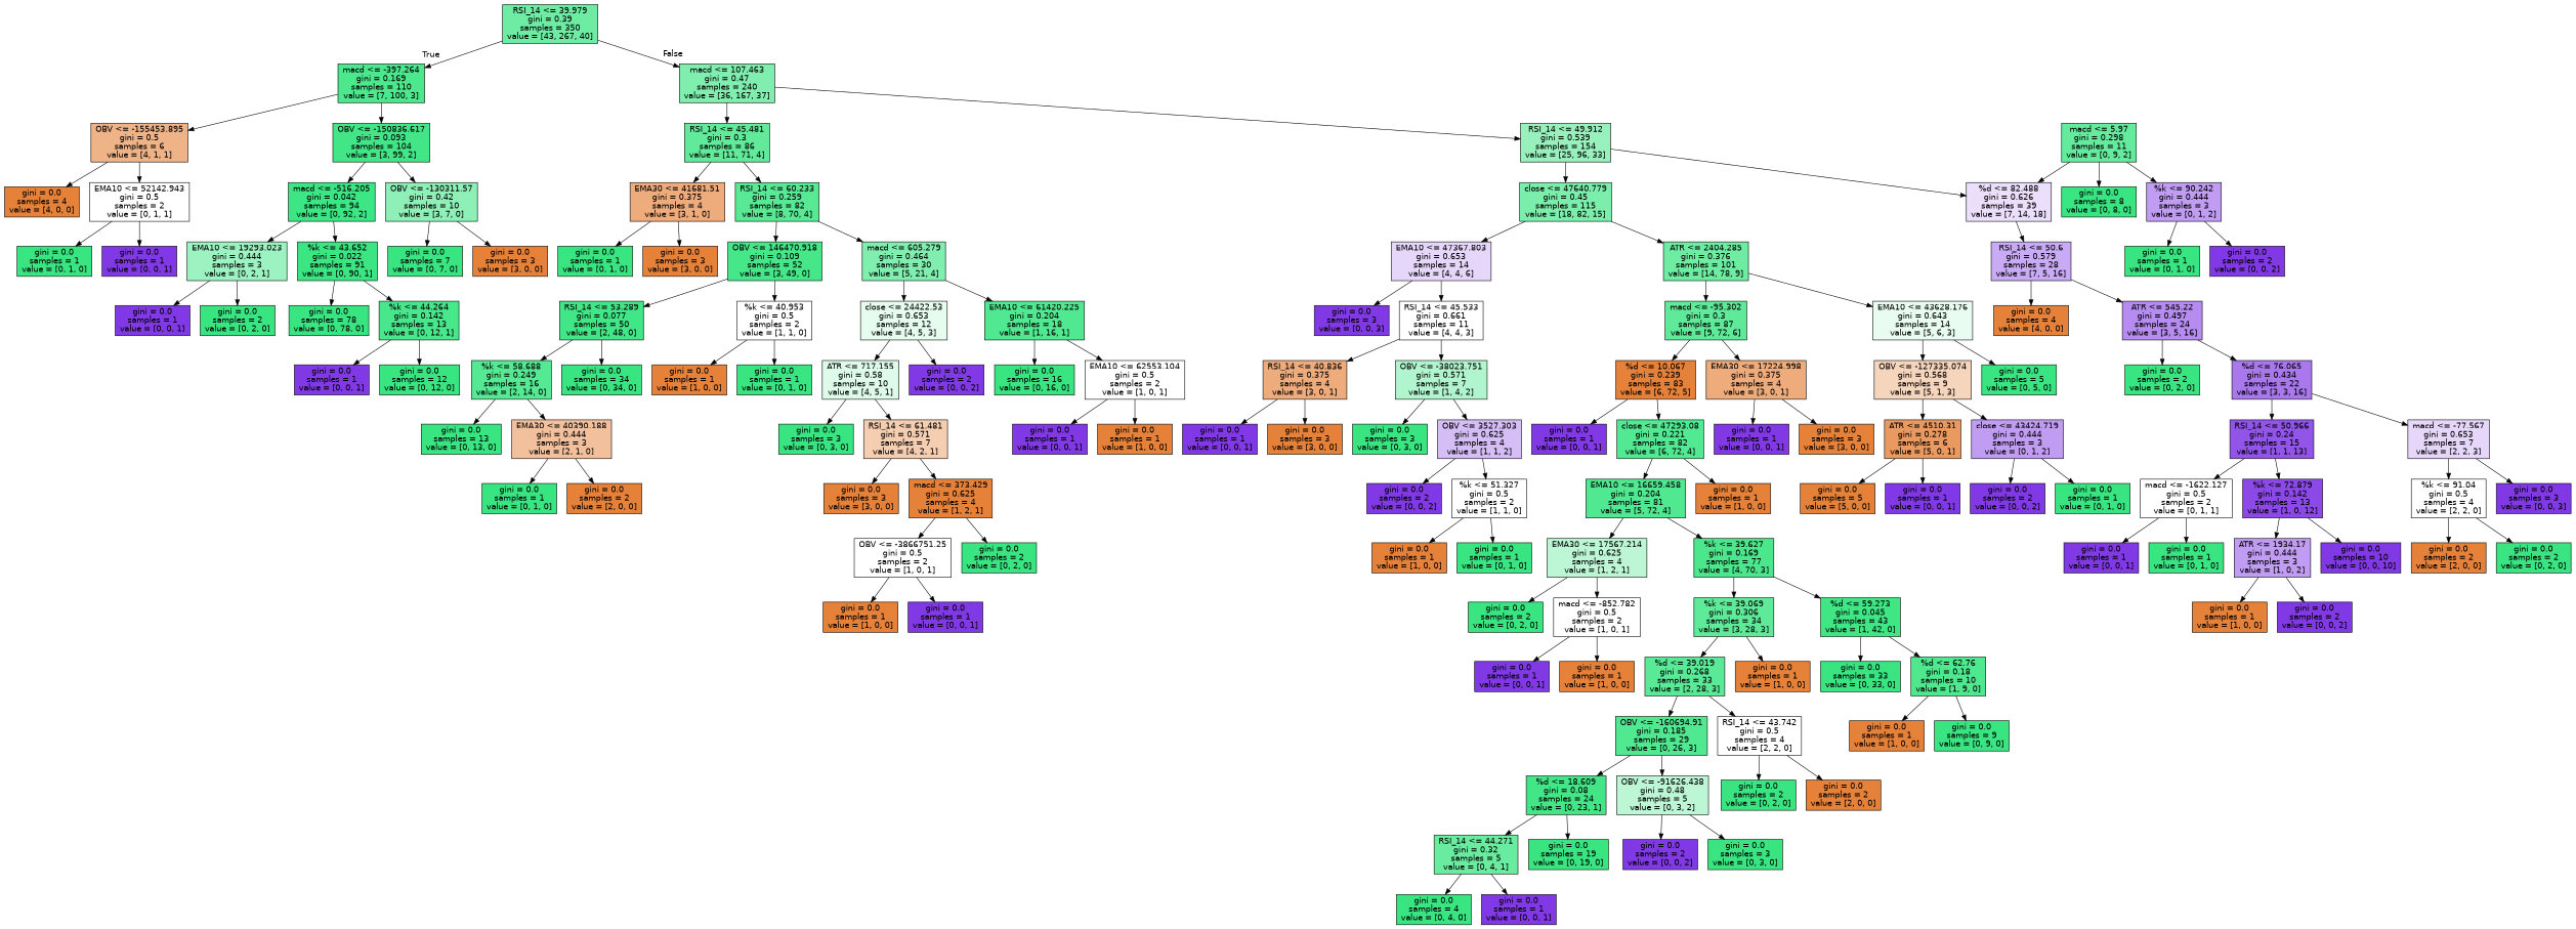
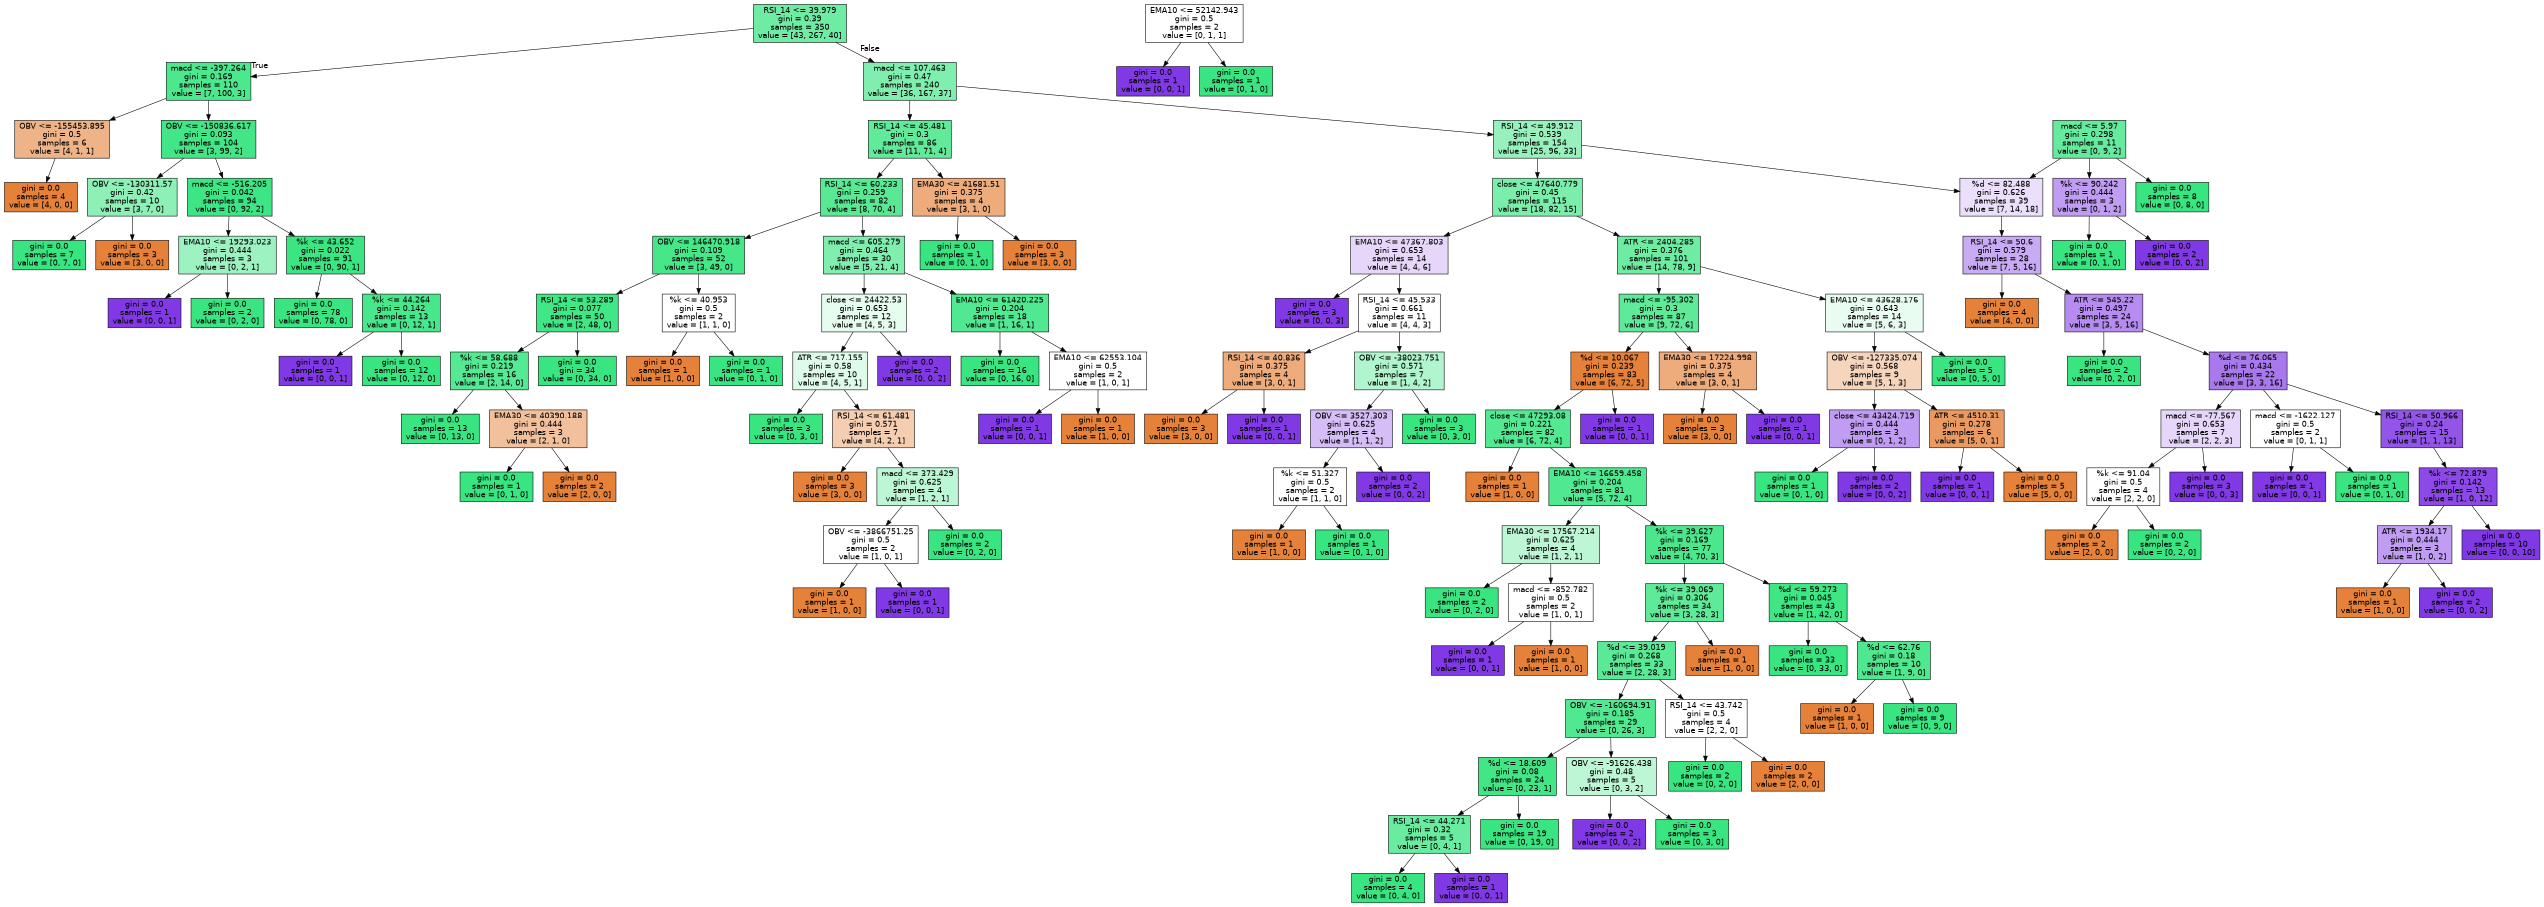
  digraph {
    node [color=black fillcolor="#39e581" fontname=helvetica shape=box style=filled]
    edge [fontname=helvetica]
    n1 [fillcolor="#6feca3" label="RSI_14 <= 39.979\ngini = 0.39\nsamples = 350\nvalue = [43, 267, 40]"]
    n2 [fillcolor="#4ce88d" label="macd <= -397.264\ngini = 0.169\nsamples = 110\nvalue = [7, 100, 3]"]
    n3 [fillcolor="#80eeae" label="macd <= 107.463\ngini = 0.47\nsamples = 240\nvalue = [36, 167, 37]"]
    n4 [fillcolor="#43e687" label="OBV <= -150836.617\ngini = 0.093\nsamples = 104\nvalue = [3, 99, 2]"]
    n5 [fillcolor="#efb388" label="OBV <= -155453.895\ngini = 0.5\nsamples = 6\nvalue = [4, 1, 1]"]
    n6 [fillcolor="#98f1bd" label="RSI_14 <= 49.912\ngini = 0.539\nsamples = 154\nvalue = [25, 96, 33]"]
    n7 [fillcolor="#61ea9a" label="RSI_14 <= 45.481\ngini = 0.3\nsamples = 86\nvalue = [11, 71, 4]"]
    n8 [fillcolor="#3de684" label="macd <= -516.205\ngini = 0.042\nsamples = 94\nvalue = [0, 92, 2]"]
    n9 [fillcolor="#8ef0b7" label="OBV <= -130311.57\ngini = 0.42\nsamples = 10\nvalue = [3, 7, 0]"]
    n10 [fillcolor="#e58139" label="gini = 0.0\nsamples = 4\nvalue = [4, 0, 0]"]
    n11 [fillcolor="#ffffff" label="EMA10 <= 52142.943\ngini = 0.5\nsamples = 2\nvalue = [0, 1, 1]"]
    n12 [fillcolor="#3be582" label="%k <= 43.652\ngini = 0.022\nsamples = 91\nvalue = [0, 90, 1]"]
    n13 [fillcolor="#9cf2c0" label="EMA10 <= 19293.023\ngini = 0.444\nsamples = 3\nvalue = [0, 2, 1]"]
    n14 [fillcolor="#e58139" label="gini = 0.0\nsamples = 3\nvalue = [3, 0, 0]"]
    n15 [label="gini = 0.0\nsamples = 7\nvalue = [0, 7, 0]"]
    n16 [label="gini = 0.0\nsamples = 78\nvalue = [0, 78, 0]"]
    n17 [fillcolor="#49e78c" label="%k <= 44.264\ngini = 0.142\nsamples = 13\nvalue = [0, 12, 1]"]
    n18 [fillcolor="#8139e5" label="gini = 0.0\nsamples = 1\nvalue = [0, 0, 1]"]
    n19 [label="gini = 0.0\nsamples = 2\nvalue = [0, 2, 0]"]
    n20 [fillcolor="#8139e5" label="gini = 0.0\nsamples = 1\nvalue = [0, 0, 1]"]
    n21 [label="gini = 0.0\nsamples = 12\nvalue = [0, 12, 0]"]
    n22 [fillcolor="#8139e5" label="gini = 0.0\nsamples = 1\nvalue = [0, 0, 1]"]
    n23 [label="gini = 0.0\nsamples = 1\nvalue = [0, 1, 0]"]
    n24 [fillcolor="#7ceeac" label="close <= 47640.779\ngini = 0.45\nsamples = 115\nvalue = [18, 82, 15]"]
    n25 [fillcolor="#ebdffb" label="%d <= 82.488\ngini = 0.626\nsamples = 39\nvalue = [7, 14, 18]"]
    n26 [fillcolor="#eeab7b" label="EMA30 <= 41681.51\ngini = 0.375\nsamples = 4\nvalue = [3, 1, 0]"]
    n27 [fillcolor="#59e995" label="RSI_14 <= 60.233\ngini = 0.259\nsamples = 82\nvalue = [8, 70, 4]"]
    n28 [fillcolor="#6deca2" label="ATR <= 2404.285\ngini = 0.376\nsamples = 101\nvalue = [14, 78, 9]"]
    n29 [fillcolor="#e6d7fa" label="EMA10 <= 47367.803\ngini = 0.653\nsamples = 14\nvalue = [4, 4, 6]"]
    n30 [fillcolor="#c9aaf4" label="RSI_14 <= 50.6\ngini = 0.579\nsamples = 28\nvalue = [7, 5, 16]"]
    n31 [fillcolor="#5fea99" label="macd <= -95.302\ngini = 0.3\nsamples = 87\nvalue = [9, 72, 6]"]
    n32 [fillcolor="#e9fcf1" label="EMA10 <= 43628.176\ngini = 0.643\nsamples = 14\nvalue = [5, 6, 3]"]
    n33 [fillcolor="#8139e5" label="gini = 0.0\nsamples = 3\nvalue = [0, 0, 3]"]
    n34 [fillcolor="#ffffff" label="RSI_14 <= 45.533\ngini = 0.661\nsamples = 11\nvalue = [4, 4, 3]"]
    n35 [fillcolor="#e58139" label="%d <= 10.067\ngini = 0.239\nsamples = 83\nvalue = [6, 72, 5]"]
    n36 [fillcolor="#eeab7b" label="EMA30 <= 17224.998\ngini = 0.375\nsamples = 4\nvalue = [3, 0, 1]"]
    n37 [fillcolor="#f6d5bd" label="OBV <= -127335.074\ngini = 0.568\nsamples = 9\nvalue = [5, 1, 3]"]
    n38 [label="gini = 0.0\nsamples = 5\nvalue = [0, 5, 0]"]
    n39 [fillcolor="#8139e5" label="gini = 0.0\nsamples = 1\nvalue = [0, 0, 1]"]
    n40 [fillcolor="#53e892" label="close <= 47293.08\ngini = 0.221\nsamples = 82\nvalue = [6, 72, 4]"]
    n41 [fillcolor="#8139e5" label="gini = 0.0\nsamples = 1\nvalue = [0, 0, 1]"]
    n42 [fillcolor="#e58139" label="gini = 0.0\nsamples = 3\nvalue = [3, 0, 0]"]
    n43 [fillcolor="#50e890" label="EMA10 <= 16659.458\ngini = 0.204\nsamples = 81\nvalue = [5, 72, 4]"]
    n44 [fillcolor="#e58139" label="gini = 0.0\nsamples = 1\nvalue = [1, 0, 0]"]
    n45 [fillcolor="#bdf6d5" label="EMA30 <= 17567.214\ngini = 0.625\nsamples = 4\nvalue = [1, 2, 1]"]
    n46 [fillcolor="#4ce78d" label="%k <= 39.627\ngini = 0.169\nsamples = 77\nvalue = [4, 70, 3]"]
    n47 [label="gini = 0.0\nsamples = 2\nvalue = [0, 2, 0]"]
    n48 [fillcolor="#ffffff" label="macd <= -852.782\ngini = 0.5\nsamples = 2\nvalue = [1, 0, 1]"]
    n49 [fillcolor="#5fea99" label="%k <= 39.069\ngini = 0.306\nsamples = 34\nvalue = [3, 28, 3]"]
    n50 [fillcolor="#3ee684" label="%d <= 59.273\ngini = 0.045\nsamples = 43\nvalue = [1, 42, 0]"]
    n51 [fillcolor="#8139e5" label="gini = 0.0\nsamples = 1\nvalue = [0, 0, 1]"]
    n52 [fillcolor="#e58139" label="gini = 0.0\nsamples = 1\nvalue = [1, 0, 0]"]
    n53 [fillcolor="#5ae996" label="%d <= 39.019\ngini = 0.268\nsamples = 33\nvalue = [2, 28, 3]"]
    n54 [fillcolor="#e58139" label="gini = 0.0\nsamples = 1\nvalue = [1, 0, 0]"]
    n55 [label="gini = 0.0\nsamples = 33\nvalue = [0, 33, 0]"]
    n56 [fillcolor="#4fe88f" label="%d <= 62.76\ngini = 0.18\nsamples = 10\nvalue = [1, 9, 0]"]
    n57 [fillcolor="#50e890" label="OBV <= -160694.91\ngini = 0.185\nsamples = 29\nvalue = [0, 26, 3]"]
    n58 [fillcolor="#ffffff" label="RSI_14 <= 43.742\ngini = 0.5\nsamples = 4\nvalue = [2, 2, 0]"]
    n59 [fillcolor="#42e686" label="%d <= 18.609\ngini = 0.08\nsamples = 24\nvalue = [0, 23, 1]"]
    n60 [fillcolor="#bdf6d5" label="OBV <= -91626.438\ngini = 0.48\nsamples = 5\nvalue = [0, 3, 2]"]
    n61 [label="gini = 0.0\nsamples = 2\nvalue = [0, 2, 0]"]
    n62 [fillcolor="#e58139" label="gini = 0.0\nsamples = 2\nvalue = [2, 0, 0]"]
    n63 [fillcolor="#6aeca0" label="RSI_14 <= 44.271\ngini = 0.32\nsamples = 5\nvalue = [0, 4, 1]"]
    n64 [label="gini = 0.0\nsamples = 19\nvalue = [0, 19, 0]"]
    n65 [fillcolor="#8139e5" label="gini = 0.0\nsamples = 2\nvalue = [0, 0, 2]"]
    n66 [label="gini = 0.0\nsamples = 3\nvalue = [0, 3, 0]"]
    n67 [label="gini = 0.0\nsamples = 4\nvalue = [0, 4, 0]"]
    n68 [fillcolor="#8139e5" label="gini = 0.0\nsamples = 1\nvalue = [0, 0, 1]"]
    n69 [fillcolor="#e58139" label="gini = 0.0\nsamples = 1\nvalue = [1, 0, 0]"]
    n70 [label="gini = 0.0\nsamples = 9\nvalue = [0, 9, 0]"]
    n71 [fillcolor="#ea9a61" label="ATR <= 4510.31\ngini = 0.278\nsamples = 6\nvalue = [5, 0, 1]"]
    n72 [fillcolor="#c09cf2" label="close <= 43424.719\ngini = 0.444\nsamples = 3\nvalue = [0, 1, 2]"]
    n73 [fillcolor="#e58139" label="gini = 0.0\nsamples = 5\nvalue = [5, 0, 0]"]
    n74 [fillcolor="#8139e5" label="gini = 0.0\nsamples = 1\nvalue = [0, 0, 1]"]
    n75 [fillcolor="#8139e5" label="gini = 0.0\nsamples = 2\nvalue = [0, 0, 2]"]
    n76 [label="gini = 0.0\nsamples = 1\nvalue = [0, 1, 0]"]
    n77 [fillcolor="#eeab7b" label="RSI_14 <= 40.836\ngini = 0.375\nsamples = 4\nvalue = [3, 0, 1]"]
    n78 [fillcolor="#b0f5cd" label="OBV <= -38023.751\ngini = 0.571\nsamples = 7\nvalue = [1, 4, 2]"]
    n79 [fillcolor="#8139e5" label="gini = 0.0\nsamples = 1\nvalue = [0, 0, 1]"]
    n80 [fillcolor="#e58139" label="gini = 0.0\nsamples = 3\nvalue = [3, 0, 0]"]
    n81 [label="gini = 0.0\nsamples = 3\nvalue = [0, 3, 0]"]
    n82 [fillcolor="#d5bdf6" label="OBV <= 3527.303\ngini = 0.625\nsamples = 4\nvalue = [1, 1, 2]"]
    n83 [fillcolor="#8139e5" label="gini = 0.0\nsamples = 2\nvalue = [0, 0, 2]"]
    n84 [fillcolor="#ffffff" label="%k <= 51.327\ngini = 0.5\nsamples = 2\nvalue = [1, 1, 0]"]
    n85 [fillcolor="#e58139" label="gini = 0.0\nsamples = 1\nvalue = [1, 0, 0]"]
    n86 [label="gini = 0.0\nsamples = 1\nvalue = [0, 1, 0]"]
    n87 [fillcolor="#e58139" label="gini = 0.0\nsamples = 4\nvalue = [4, 0, 0]"]
    n88 [fillcolor="#b68cf0" label="ATR <= 545.22\ngini = 0.497\nsamples = 24\nvalue = [3, 5, 16]"]
    n89 [fillcolor="#65eb9d" label="macd <= 5.97\ngini = 0.298\nsamples = 11\nvalue = [0, 9, 2]"]
    n90 [label="gini = 0.0\nsamples = 8\nvalue = [0, 8, 0]"]
    n91 [fillcolor="#c09cf2" label="%k <= 90.242\ngini = 0.444\nsamples = 3\nvalue = [0, 1, 2]"]
    n92 [label="gini = 0.0\nsamples = 2\nvalue = [0, 2, 0]"]
    n93 [fillcolor="#a978ed" label="%d <= 76.065\ngini = 0.434\nsamples = 22\nvalue = [3, 3, 16]"]
    n94 [fillcolor="#9355e9" label="RSI_14 <= 50.966\ngini = 0.24\nsamples = 15\nvalue = [1, 1, 13]"]
    n95 [fillcolor="#e6d7fa" label="macd <= -77.567\ngini = 0.653\nsamples = 7\nvalue = [2, 2, 3]"]
    n96 [fillcolor="#ffffff" label="macd <= -1622.127\ngini = 0.5\nsamples = 2\nvalue = [0, 1, 1]"]
    n97 [fillcolor="#8c49e7" label="%k <= 72.879\ngini = 0.142\nsamples = 13\nvalue = [1, 0, 12]"]
    n98 [fillcolor="#ffffff" label="%k <= 91.04\ngini = 0.5\nsamples = 4\nvalue = [2, 2, 0]"]
    n99 [fillcolor="#8139e5" label="gini = 0.0\nsamples = 3\nvalue = [0, 0, 3]"]
    n100 [fillcolor="#8139e5" label="gini = 0.0\nsamples = 1\nvalue = [0, 0, 1]"]
    n101 [label="gini = 0.0\nsamples = 1\nvalue = [0, 1, 0]"]
    n102 [fillcolor="#c09cf2" label="ATR <= 1934.17\ngini = 0.444\nsamples = 3\nvalue = [1, 0, 2]"]
    n103 [fillcolor="#8139e5" label="gini = 0.0\nsamples = 10\nvalue = [0, 0, 10]"]
    n104 [fillcolor="#e58139" label="gini = 0.0\nsamples = 1\nvalue = [1, 0, 0]"]
    n105 [fillcolor="#8139e5" label="gini = 0.0\nsamples = 2\nvalue = [0, 0, 2]"]
    n106 [fillcolor="#e58139" label="gini = 0.0\nsamples = 2\nvalue = [2, 0, 0]"]
    n107 [label="gini = 0.0\nsamples = 2\nvalue = [0, 2, 0]"]
    n108 [fillcolor="#8139e5" label="gini = 0.0\nsamples = 2\nvalue = [0, 0, 2]"]
    n109 [label="gini = 0.0\nsamples = 1\nvalue = [0, 1, 0]"]
    n110 [label="gini = 0.0\nsamples = 1\nvalue = [0, 1, 0]"]
    n111 [fillcolor="#e58139" label="gini = 0.0\nsamples = 3\nvalue = [3, 0, 0]"]
    n112 [fillcolor="#45e789" label="OBV <= 146470.918\ngini = 0.109\nsamples = 52\nvalue = [3, 49, 0]"]
    n113 [fillcolor="#80eeae" label="macd <= 605.279\ngini = 0.464\nsamples = 30\nvalue = [5, 21, 4]"]
    n114 [fillcolor="#41e686" label="RSI_14 <= 53.289\ngini = 0.077\nsamples = 50\nvalue = [2, 48, 0]"]
    n115 [fillcolor="#ffffff" label="%k <= 40.953\ngini = 0.5\nsamples = 2\nvalue = [1, 1, 0]"]
    n116 [fillcolor="#e6fcef" label="close <= 24422.53\ngini = 0.653\nsamples = 12\nvalue = [4, 5, 3]"]
    n117 [fillcolor="#50e890" label="EMA10 <= 61420.225\ngini = 0.204\nsamples = 18\nvalue = [1, 16, 1]"]
-   n118 [fillcolor="#55e993" label="%k <= 58.688\ngini = 0.249\nsamples = 16\nvalue = [2, 14, 0]"]
-   n119 [label="gini = 0.0\nsamples = 34\nvalue = [0, 34, 0]"]
+   n118 [fillcolor="#55e993" label="%k <= 58.688\ngini = 0.219\nsamples = 16\nvalue = [2, 14, 0]"]
+   n119 [label="gini = 0.0\ngini = 34\nvalue = [0, 34, 0]"]
    n120 [fillcolor="#e58139" label="gini = 0.0\nsamples = 1\nvalue = [1, 0, 0]"]
    n121 [label="gini = 0.0\nsamples = 1\nvalue = [0, 1, 0]"]
    n122 [label="gini = 0.0\nsamples = 13\nvalue = [0, 13, 0]"]
    n123 [fillcolor="#f2c09c" label="EMA30 <= 40390.188\ngini = 0.444\nsamples = 3\nvalue = [2, 1, 0]"]
    n124 [label="gini = 0.0\nsamples = 1\nvalue = [0, 1, 0]"]
    n125 [fillcolor="#e58139" label="gini = 0.0\nsamples = 2\nvalue = [2, 0, 0]"]
    n126 [fillcolor="#defbea" label="ATR <= 717.155\ngini = 0.58\nsamples = 10\nvalue = [4, 5, 1]"]
    n127 [fillcolor="#8139e5" label="gini = 0.0\nsamples = 2\nvalue = [0, 0, 2]"]
    n128 [label="gini = 0.0\nsamples = 16\nvalue = [0, 16, 0]"]
    n129 [fillcolor="#ffffff" label="EMA10 <= 62553.104\ngini = 0.5\nsamples = 2\nvalue = [1, 0, 1]"]
    n130 [label="gini = 0.0\nsamples = 3\nvalue = [0, 3, 0]"]
    n131 [fillcolor="#f5cdb0" label="RSI_14 <= 61.481\ngini = 0.571\nsamples = 7\nvalue = [4, 2, 1]"]
    n132 [fillcolor="#e58139" label="gini = 0.0\nsamples = 3\nvalue = [3, 0, 0]"]
-   n133 [fillcolor="#e58139" label="macd <= 373.429\ngini = 0.625\nsamples = 4\nvalue = [1, 2, 1]"]
+   n133 [fillcolor="#bdf6d5" label="macd <= 373.429\ngini = 0.625\nsamples = 4\nvalue = [1, 2, 1]"]
    n134 [fillcolor="#ffffff" label="OBV <= -3866751.25\ngini = 0.5\nsamples = 2\nvalue = [1, 0, 1]"]
    n135 [label="gini = 0.0\nsamples = 2\nvalue = [0, 2, 0]"]
    n136 [fillcolor="#e58139" label="gini = 0.0\nsamples = 1\nvalue = [1, 0, 0]"]
    n137 [fillcolor="#8139e5" label="gini = 0.0\nsamples = 1\nvalue = [0, 0, 1]"]
    n138 [fillcolor="#8139e5" label="gini = 0.0\nsamples = 1\nvalue = [0, 0, 1]"]
    n139 [fillcolor="#e58139" label="gini = 0.0\nsamples = 1\nvalue = [1, 0, 0]"]
    n1 -> n2 [headlabel=True labelangle=45 labeldistance=2.5]
    n1 -> n3 [headlabel=False labelangle=-45 labeldistance=2.5]
    n2 -> n4
    n2 -> n5
    n3 -> n6
    n3 -> n7
    n4 -> n8
    n4 -> n9
    n5 -> n10
-   n5 -> n11
    n6 -> n24
    n6 -> n25
    n7 -> n26
    n7 -> n27
    n8 -> n12
    n8 -> n13
    n9 -> n14
    n9 -> n15
    n11 -> n22
    n11 -> n23
    n12 -> n16
    n12 -> n17
    n13 -> n18
    n13 -> n19
    n17 -> n20
    n17 -> n21
    n24 -> n28
    n24 -> n29
    n25 -> n30
    n26 -> n110
    n26 -> n111
    n27 -> n112
    n27 -> n113
    n28 -> n31
    n28 -> n32
    n29 -> n33
    n29 -> n34
    n30 -> n87
    n30 -> n88
    n31 -> n35
    n31 -> n36
    n32 -> n37
    n32 -> n38
    n34 -> n77
    n34 -> n78
    n35 -> n39
    n35 -> n40
    n36 -> n41
    n36 -> n42
    n37 -> n71
    n37 -> n72
    n40 -> n43
    n40 -> n44
    n43 -> n45
    n43 -> n46
    n45 -> n47
    n45 -> n48
    n46 -> n49
    n46 -> n50
    n48 -> n51
    n48 -> n52
    n49 -> n53
    n49 -> n54
    n50 -> n55
    n50 -> n56
    n53 -> n57
    n53 -> n58
    n56 -> n69
    n56 -> n70
    n57 -> n59
    n57 -> n60
    n58 -> n61
    n58 -> n62
    n59 -> n63
    n59 -> n64
    n60 -> n65
    n60 -> n66
    n63 -> n67
    n63 -> n68
    n71 -> n73
    n71 -> n74
    n72 -> n75
    n72 -> n76
    n77 -> n79
    n77 -> n80
    n78 -> n81
    n78 -> n82
    n82 -> n83
    n82 -> n84
    n84 -> n85
    n84 -> n86
    n88 -> n92
    n88 -> n93
    n89 -> n25
    n89 -> n90
    n89 -> n91
    n91 -> n108
    n91 -> n109
    n93 -> n94
    n93 -> n95
-   n94 -> n96
+   n93 -> n96
    n94 -> n97
    n95 -> n98
    n95 -> n99
    n96 -> n100
    n96 -> n101
    n97 -> n102
    n97 -> n103
    n98 -> n106
    n98 -> n107
    n102 -> n104
    n102 -> n105
    n112 -> n114
    n112 -> n115
    n113 -> n116
    n113 -> n117
    n114 -> n118
    n114 -> n119
    n115 -> n120
    n115 -> n121
    n116 -> n126
    n116 -> n127
    n117 -> n128
    n117 -> n129
    n118 -> n122
    n118 -> n123
    n123 -> n124
    n123 -> n125
    n126 -> n130
    n126 -> n131
    n129 -> n138
    n129 -> n139
    n131 -> n132
    n131 -> n133
    n133 -> n134
    n133 -> n135
    n134 -> n136
    n134 -> n137
  }
